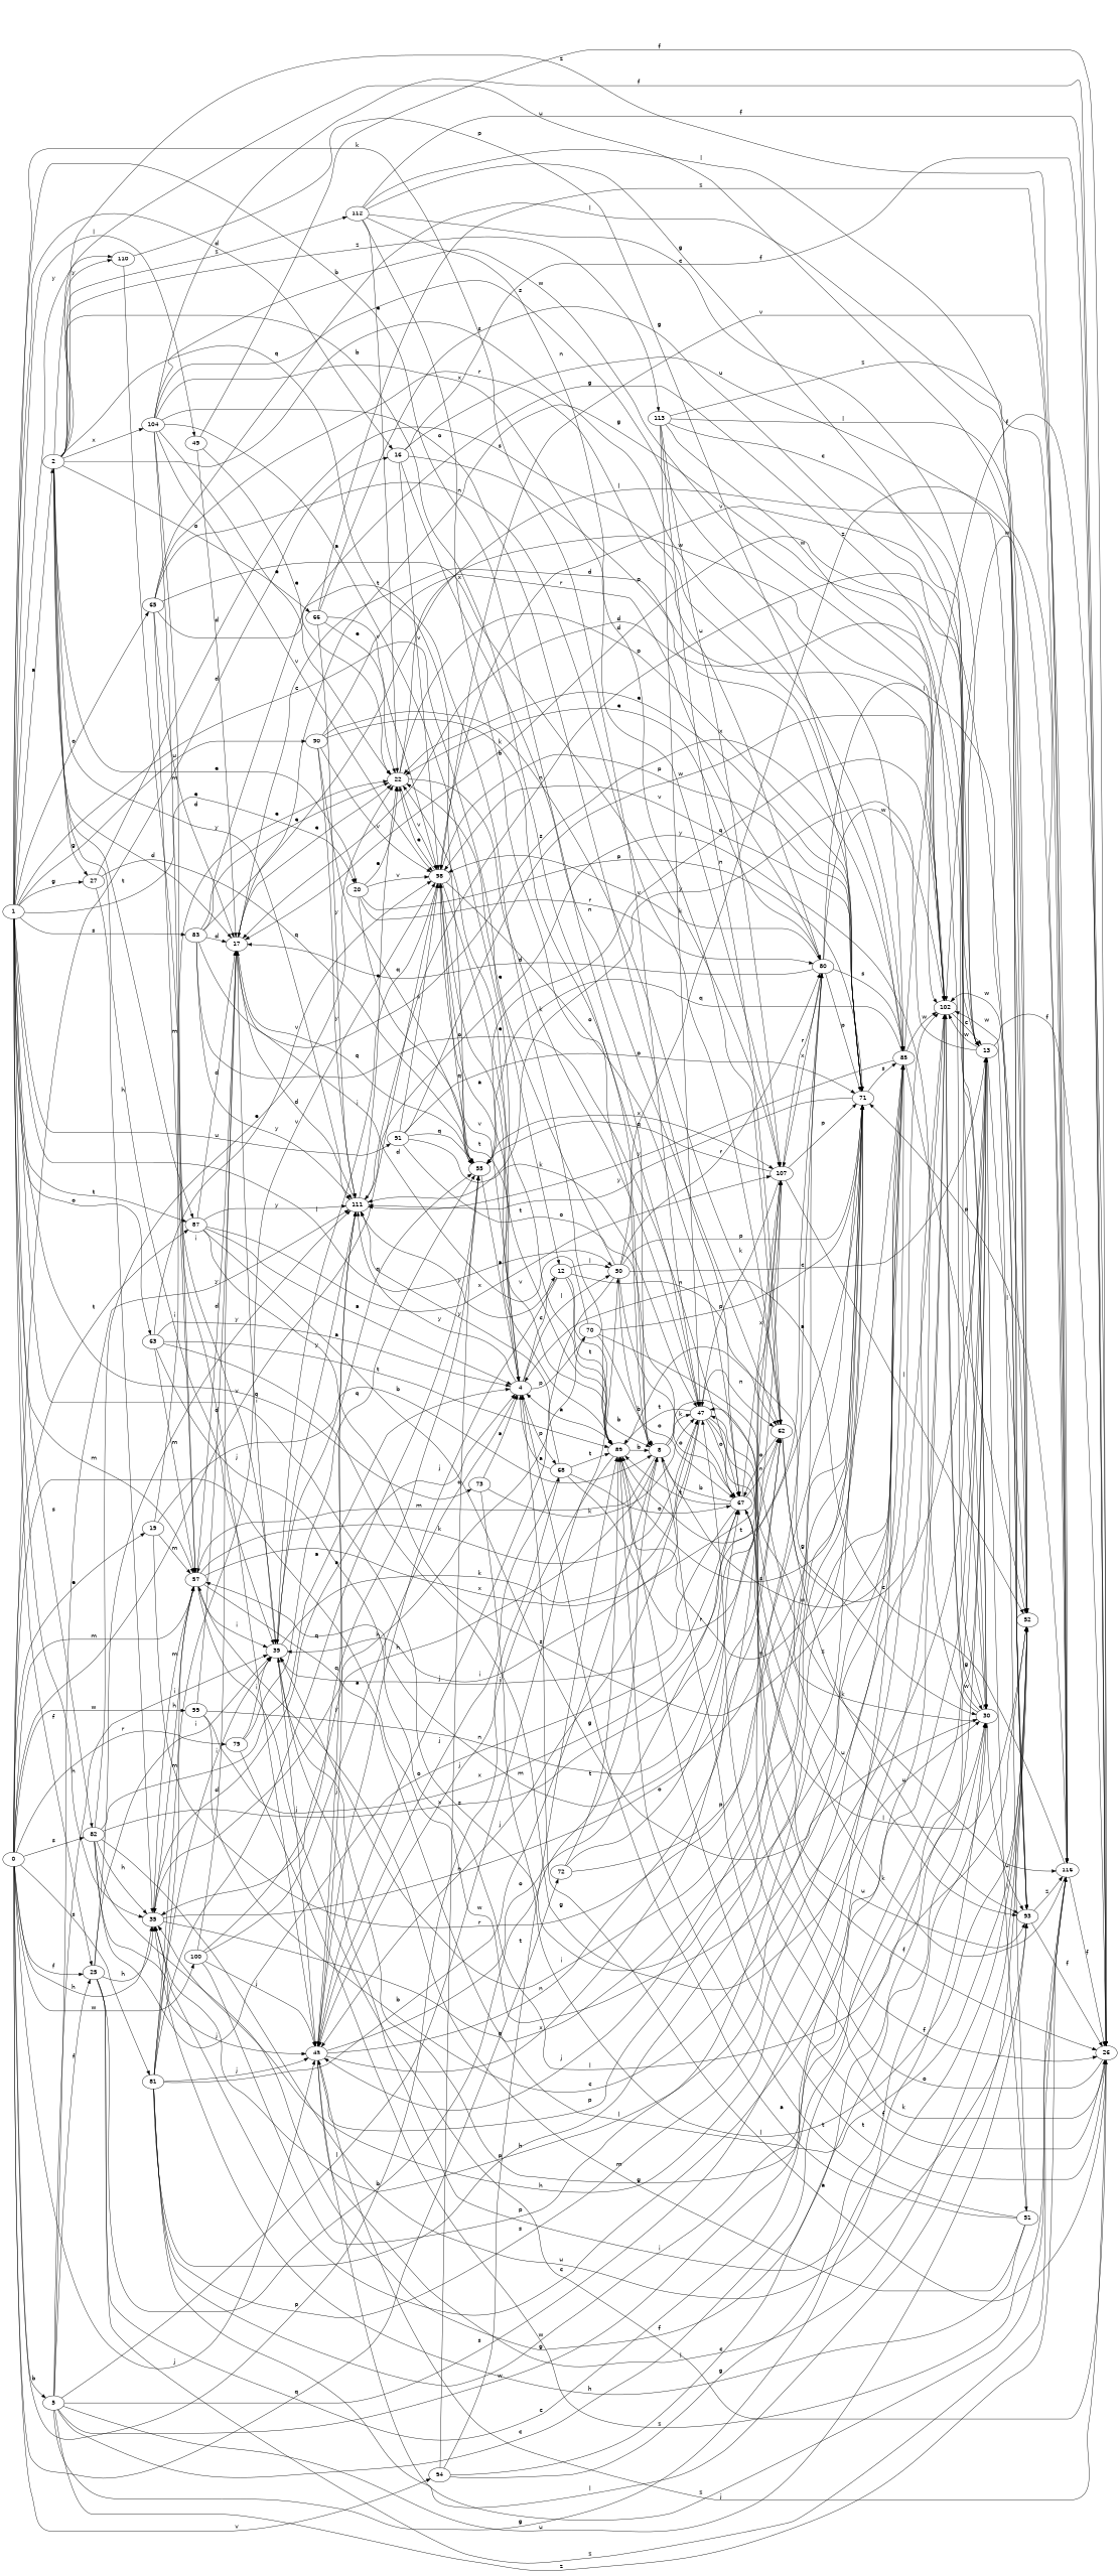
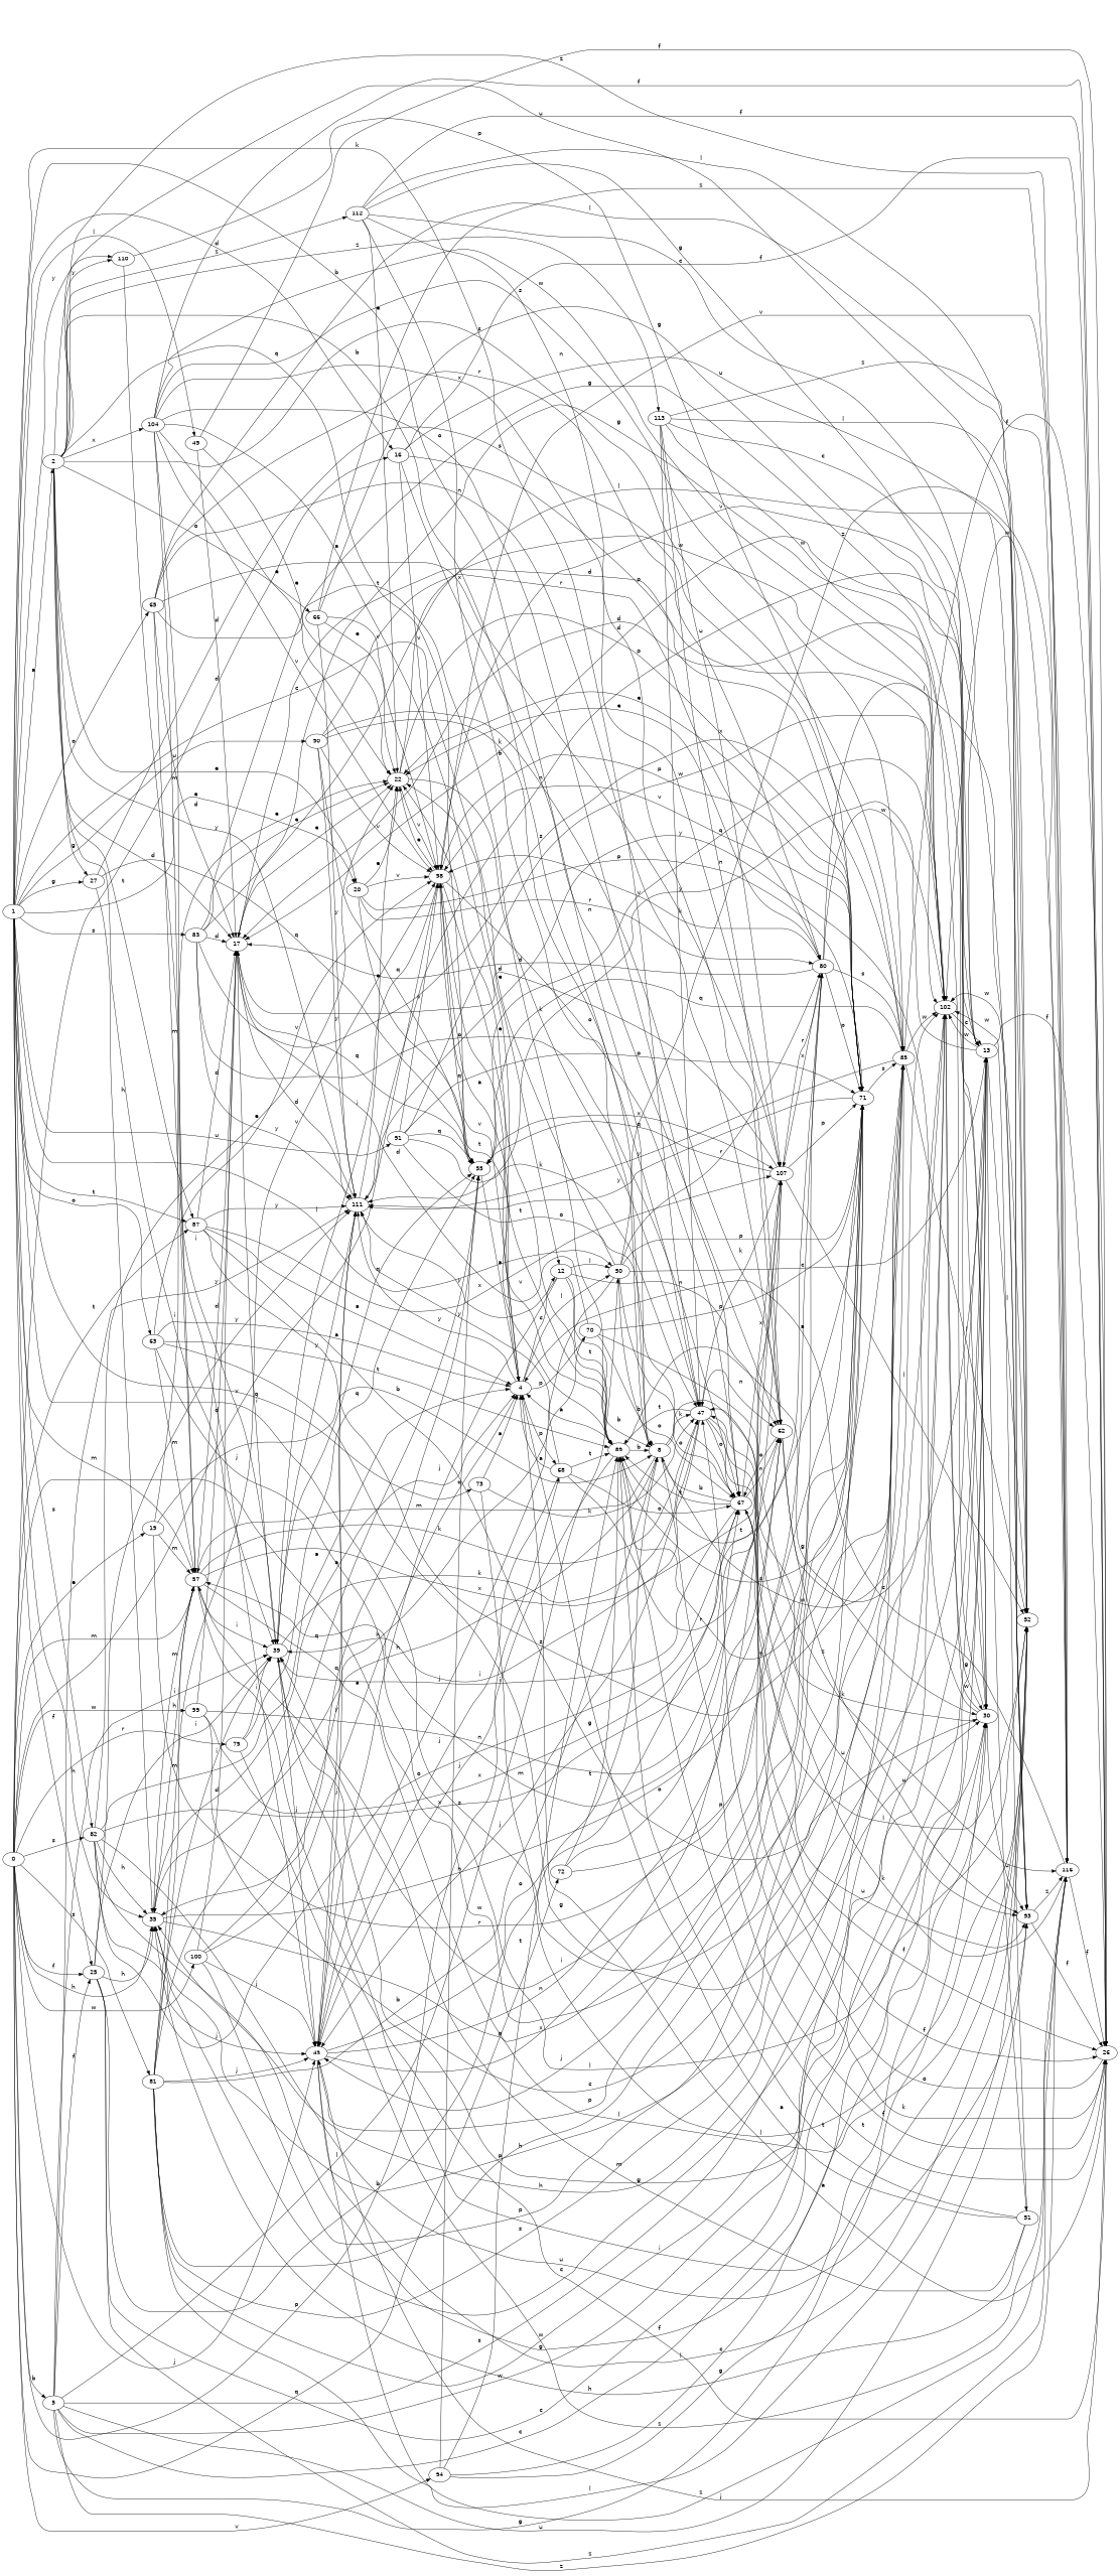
  strict digraph {
    fontname="DejaVu Sans"
    rankdir=LR
    node [fontname="DejaVu Sans"]
    edge [fontname="DejaVu Sans"]
    0
    5
    16
    19
    25
    35
    43
    57
    68
    72
    79
    81
    82
    87
    94
    98
    99
    100
    102
    50
    85
    39
    93
    111
    116
    13
    30
    26
    62
    71
    8
    22
    80
    4
    52
    67
    107
    47
    17
    89
    n41 [label=55]
    1
    2
    12
    20
    27
    49
    63
    65
    73
    83
    90
    91
    110
    66
    104
    112
    113
    70
    51
    0 -> 5 [label=b]
    0 -> 16 [label=d]
    0 -> 19 [label=e]
    0 -> 25 [label=f]
    0 -> 35 [label=h]
    0 -> 43 [label=j]
    0 -> 57 [label=m]
    0 -> 68 [label=p]
    0 -> 72 [label=q]
    0 -> 79 [label=r]
    0 -> 81 [label=s]
    0 -> 82 [label=s]
    0 -> 87 [label=t]
    0 -> 94 [label=v]
    0 -> 98 [label=v]
    0 -> 99 [label=w]
    0 -> 100 [label=w]
    0 -> 102 [label=w]
    5 -> 25 [label=f]
    5 -> 102 [label=w]
    5 -> 50 [label=l]
    5 -> 85 [label=s]
    5 -> 39 [label=i]
    5 -> 93 [label=u]
    5 -> 111 [label=y]
    5 -> 116 [label=z]
    5 -> 13 [label=c]
    5 -> 30 [label=g]
    16 -> 98 [label=v]
    16 -> 93 [label=u]
    16 -> 26 [label=f]
    16 -> 62 [label=n]
    16 -> 71 [label=p]
    19 -> 57 [label=m]
    19 -> 8 [label=b]
    19 -> 22 [label=e]
    19 -> 80 [label=r]
    25 -> 35 [label=h]
    25 -> 39 [label=i]
    25 -> 111 [label=y]
    25 -> 116 [label=z]
    25 -> 13 [label=c]
    25 -> 8 [label=b]
    35 -> 57 [label=m]
    35 -> 13 [label=c]
    35 -> 62 [label=n]
    35 -> 71 [label=p]
    35 -> 4 [label=a]
    43 -> 111 [label=y]
    43 -> 116 [label=z]
    43 -> 62 [label=n]
    43 -> 71 [label=p]
    43 -> 52 [label=l]
    43 -> 67 [label=o]
    43 -> 107 [label=x]
    57 -> 35 [label=h]
    57 -> 39 [label=i]
    57 -> 26 [label=f]
    57 -> 52 [label=l]
    57 -> 107 [label=x]
    57 -> 47 [label=k]
    57 -> 17 [label=d]
    68 -> 43 [label=j]
    68 -> 111 [label=y]
    68 -> 80 [label=r]
    68 -> 4 [label=a]
    68 -> 67 [label=o]
    68 -> 89 [label=t]
    72 -> 71 [label=p]
    72 -> 67 [label=o]
    72 -> 89 [label=t]
    79 -> 39 [label=i]
    79 -> 116 [label=z]
    79 -> n41 [label=q]
    81 -> 43 [label=j]
    81 -> 57 [label=m]
    81 -> 98 [label=v]
    81 -> 102 [label=w]
    81 -> 85 [label=s]
    81 -> 39 [label=i]
    81 -> 71 [label=p]
    81 -> 8 [label=b]
    81 -> 52 [label=l]
    81 -> n41 [label=q]
    82 -> 35 [label=h]
    82 -> 43 [label=j]
    82 -> 93 [label=u]
    82 -> 30 [label=g]
    82 -> 22 [label=e]
    82 -> 4 [label=a]
    82 -> 67 [label=o]
    82 -> 107 [label=x]
    87 -> 85 [label=s]
    87 -> 111 [label=y]
    87 -> 30 [label=g]
    87 -> 4 [label=a]
    87 -> 107 [label=x]
    87 -> 17 [label=d]
    94 -> 13 [label=c]
    94 -> 30 [label=g]
    94 -> 89 [label=t]
    94 -> n41 [label=q]
    98 -> 39 [label=i]
    98 -> 71 [label=p]
    98 -> 22 [label=e]
    98 -> 4 [label=a]
    98 -> 67 [label=o]
    98 -> 89 [label=t]
    98 -> n41 [label=q]
    99 -> 13 [label=c]
    99 -> 62 [label=n]
    99 -> 107 [label=x]
    99 -> 17 [label=d]
    100 -> 43 [label=j]
    100 -> 71 [label=p]
    100 -> 4 [label=a]
    100 -> 17 [label=d]
    100 -> n41 [label=q]
    102 -> 35 [label=h]
    102 -> 13 [label=c]
    102 -> 30 [label=g]
    102 -> 17 [label=d]
    102 -> n41 [label=q]
    50 -> 35 [label=h]
    50 -> 116 [label=z]
    50 -> 13 [label=c]
    50 -> 71 [label=p]
    50 -> 8 [label=b]
    50 -> 22 [label=e]
    50 -> 80 [label=r]
    50 -> 67 [label=o]
    85 -> 35 [label=h]
    85 -> 102 [label=w]
    85 -> 111 [label=y]
    85 -> 26 [label=f]
    85 -> 52 [label=l]
    85 -> 89 [label=t]
    85 -> n41 [label=q]
    39 -> 43 [label=j]
    39 -> 111 [label=y]
    39 -> 30 [label=g]
    39 -> 47 [label=k]
    39 -> n41 [label=q]
    93 -> 102 [label=w]
    93 -> 116 [label=z]
    93 -> 26 [label=f]
    111 -> 43 [label=j]
    111 -> 93 [label=u]
    111 -> 22 [label=e]
    111 -> 17 [label=d]
    116 -> 98 [label=v]
    116 -> 102 [label=w]
    116 -> 26 [label=f]
-   116 -> 71 [label=p]
    116 -> 4 [label=a]
    116 -> 47 [label=k]
    13 -> 98 [label=v]
    13 -> 102 [label=w]
    13 -> 111 [label=y]
    13 -> 26 [label=f]
    13 -> 52 [label=l]
    13 -> 17 [label=d]
    13 -> 51 [label=l]
    30 -> 102 [label=w]
    30 -> 93 [label=u]
    30 -> 111 [label=y]
    30 -> 47 [label=k]
    30 -> 17 [label=d]
    26 -> 43 [label=j]
    26 -> 4 [label=a]
    26 -> 67 [label=o]
    26 -> 47 [label=k]
    26 -> 89 [label=t]
    62 -> 93 [label=u]
    62 -> 13 [label=c]
    62 -> 67 [label=o]
    71 -> 57 [label=m]
    71 -> 98 [label=v]
    71 -> 85 [label=s]
    71 -> 39 [label=i]
    71 -> 111 [label=y]
    71 -> 22 [label=e]
    71 -> 89 [label=t]
    8 -> 35 [label=h]
    8 -> 57 [label=m]
    8 -> 102 [label=w]
    8 -> 93 [label=u]
    8 -> 26 [label=f]
    8 -> 47 [label=k]
    22 -> 98 [label=v]
    22 -> 102 [label=w]
    22 -> 71 [label=p]
    22 -> 47 [label=k]
    80 -> 43 [label=j]
    80 -> 98 [label=v]
    80 -> 102 [label=w]
    80 -> 85 [label=s]
    80 -> 71 [label=p]
    80 -> 22 [label=e]
    80 -> 52 [label=l]
    80 -> 107 [label=x]
    80 -> 17 [label=d]
    4 -> 68 [label=p]
    4 -> 98 [label=v]
    4 -> 50 [label=l]
    4 -> 111 [label=y]
    4 -> 12 [label=c]
    4 -> 70 [label=p]
    52 -> 39 [label=i]
    67 -> 39 [label=i]
    67 -> 26 [label=f]
    67 -> 62 [label=n]
    67 -> 8 [label=b]
    67 -> 52 [label=l]
    67 -> 107 [label=x]
    67 -> 89 [label=t]
    107 -> 71 [label=p]
    107 -> 80 [label=r]
    107 -> 52 [label=l]
    107 -> 47 [label=k]
+   107 -> 17 [label=d]
    107 -> n41 [label=q]
    47 -> 43 [label=j]
    47 -> 39 [label=i]
    47 -> 93 [label=u]
    47 -> 26 [label=f]
    47 -> 62 [label=n]
    47 -> 67 [label=o]
    47 -> 89 [label=t]
    17 -> 39 [label=i]
    17 -> 30 [label=g]
    17 -> 22 [label=e]
    17 -> n41 [label=q]
    89 -> 43 [label=j]
    89 -> 98 [label=v]
    89 -> 85 [label=s]
    89 -> 30 [label=g]
    89 -> 8 [label=b]
    89 -> 22 [label=e]
    89 -> 4 [label=a]
    n41 -> 4 [label=a]
    n41 -> 107 [label=x]
    1 -> 16 [label=d]
    1 -> 25 [label=f]
    1 -> 35 [label=h]
    1 -> 57 [label=m]
    1 -> 82 [label=s]
    1 -> 87 [label=t]
    1 -> 50 [label=l]
    1 -> 85 [label=s]
    1 -> 8 [label=b]
    1 -> 47 [label=k]
    1 -> 2 [label=a]
    1 -> 12 [label=c]
    1 -> 20 [label=e]
    1 -> 27 [label=g]
    1 -> 49 [label=l]
    1 -> 63 [label=o]
    1 -> 65 [label=o]
    1 -> 73 [label=q]
    1 -> 83 [label=s]
    1 -> 90 [label=u]
    1 -> 91 [label=u]
    1 -> 110 [label=y]
    2 -> 87 [label=t]
    2 -> 85 [label=s]
    2 -> 39 [label=i]
    2 -> 93 [label=u]
    2 -> 111 [label=y]
    2 -> 116 [label=z]
    2 -> 8 [label=b]
    2 -> 17 [label=d]
    2 -> n41 [label=q]
    2 -> 20 [label=e]
    2 -> 27 [label=g]
    2 -> 110 [label=y]
    2 -> 66 [label=o]
    2 -> 104 [label=x]
    2 -> 112 [label=z]
    2 -> 113 [label=z]
    12 -> 43 [label=j]
    12 -> 50 [label=l]
    12 -> 111 [label=y]
    12 -> 62 [label=n]
    12 -> 8 [label=b]
    12 -> 89 [label=t]
    20 -> 98 [label=v]
    20 -> 71 [label=p]
    20 -> 22 [label=e]
    20 -> 80 [label=r]
    20 -> 89 [label=t]
    27 -> 35 [label=h]
    27 -> 85 [label=s]
    27 -> n41 [label=q]
    49 -> 26 [label=f]
    49 -> 22 [label=e]
    49 -> 17 [label=d]
    63 -> 57 [label=m]
    63 -> 98 [label=v]
    63 -> 30 [label=g]
    63 -> 4 [label=a]
    63 -> 52 [label=l]
    63 -> 89 [label=t]
    65 -> 57 [label=m]
    65 -> 62 [label=n]
    65 -> 80 [label=r]
    65 -> 52 [label=l]
    65 -> 107 [label=x]
    65 -> 17 [label=d]
    65 -> 89 [label=t]
    73 -> 4 [label=a]
    73 -> 52 [label=l]
    73 -> 47 [label=k]
    83 -> 85 [label=s]
    83 -> 111 [label=y]
    83 -> 30 [label=g]
    83 -> 22 [label=e]
    83 -> 52 [label=l]
    83 -> 67 [label=o]
    83 -> 17 [label=d]
    90 -> 98 [label=v]
    90 -> 111 [label=y]
    90 -> 62 [label=n]
    90 -> 80 [label=r]
    90 -> 47 [label=k]
    90 -> n41 [label=q]
    91 -> 98 [label=v]
    91 -> 102 [label=w]
    91 -> 71 [label=p]
    91 -> 67 [label=o]
    91 -> 47 [label=k]
    91 -> n41 [label=q]
    110 -> 39 [label=i]
    110 -> 71 [label=p]
    66 -> 98 [label=v]
    66 -> 111 [label=y]
    66 -> 116 [label=z]
    66 -> 30 [label=g]
    66 -> 22 [label=e]
    104 -> 43 [label=j]
    104 -> 57 [label=m]
    104 -> 98 [label=v]
    104 -> 102 [label=w]
    104 -> 85 [label=s]
    104 -> 26 [label=f]
    104 -> 22 [label=e]
    104 -> 4 [label=a]
    104 -> 67 [label=o]
    104 -> 107 [label=x]
    112 -> 13 [label=c]
    112 -> 30 [label=g]
    112 -> 26 [label=f]
    112 -> 62 [label=n]
    112 -> 8 [label=b]
    112 -> 22 [label=e]
    112 -> 52 [label=l]
    113 -> 102 [label=w]
    113 -> 116 [label=z]
    113 -> 13 [label=c]
    113 -> 62 [label=n]
    113 -> 52 [label=l]
    113 -> 107 [label=x]
    113 -> 47 [label=k]
    70 -> 43 [label=j]
    70 -> 116 [label=z]
    70 -> 71 [label=p]
    70 -> 67 [label=o]
    70 -> 17 [label=d]
    51 -> 35 [label=h]
    51 -> 57 [label=m]
    51 -> 102 [label=w]
    51 -> 4 [label=a]
    51 -> 89 [label=t]
  }
